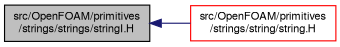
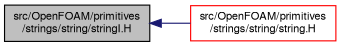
  digraph {
    rankdir=LR
    node [fontname=FreeSans fontsize=10 shape=record]
-   n1 [color=black fillcolor=grey75 fontcolor=black height=0.2 label="src/OpenFOAM/primitives\l/strings/strings/stringI.H" style=filled width=0.4]
+   n1 [color=black fillcolor=grey75 fontcolor=black height=0.2 label="src/OpenFOAM/primitives\l/strings/string/stringI.H" style=filled width=0.4]
    n2 [color=red height=0.2 label="src/OpenFOAM/primitives\l/strings/string/string.H" width=0.4]
    n1 -> n2 [color=midnightblue dir=back fontname=FreeSans fontsize=10 labelfontname=FreeSans labelfontsize=10 style=solid]
  }
